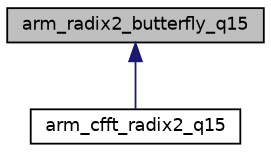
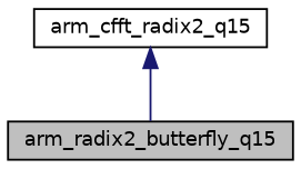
  digraph {
    rankdir=TB
    node [color=black fontname=Helvetica fontsize=10 shape=record style=filled]
    n1 [fillcolor=grey75 fontcolor=black height=0.2 label=arm_radix2_butterfly_q15 width=0.4]
    n2 [fillcolor=white height=0.2 label=arm_cfft_radix2_q15 width=0.4]
-   n1 -> n2 [color=midnightblue dir=back fontname=Helvetica fontsize=10 labelfontname=Helvetica labelfontsize=10 style=solid]
+   n2 -> n1 [color=midnightblue dir=back fontname=Helvetica fontsize=10 labelfontname=Helvetica labelfontsize=10 style=solid]
  }
